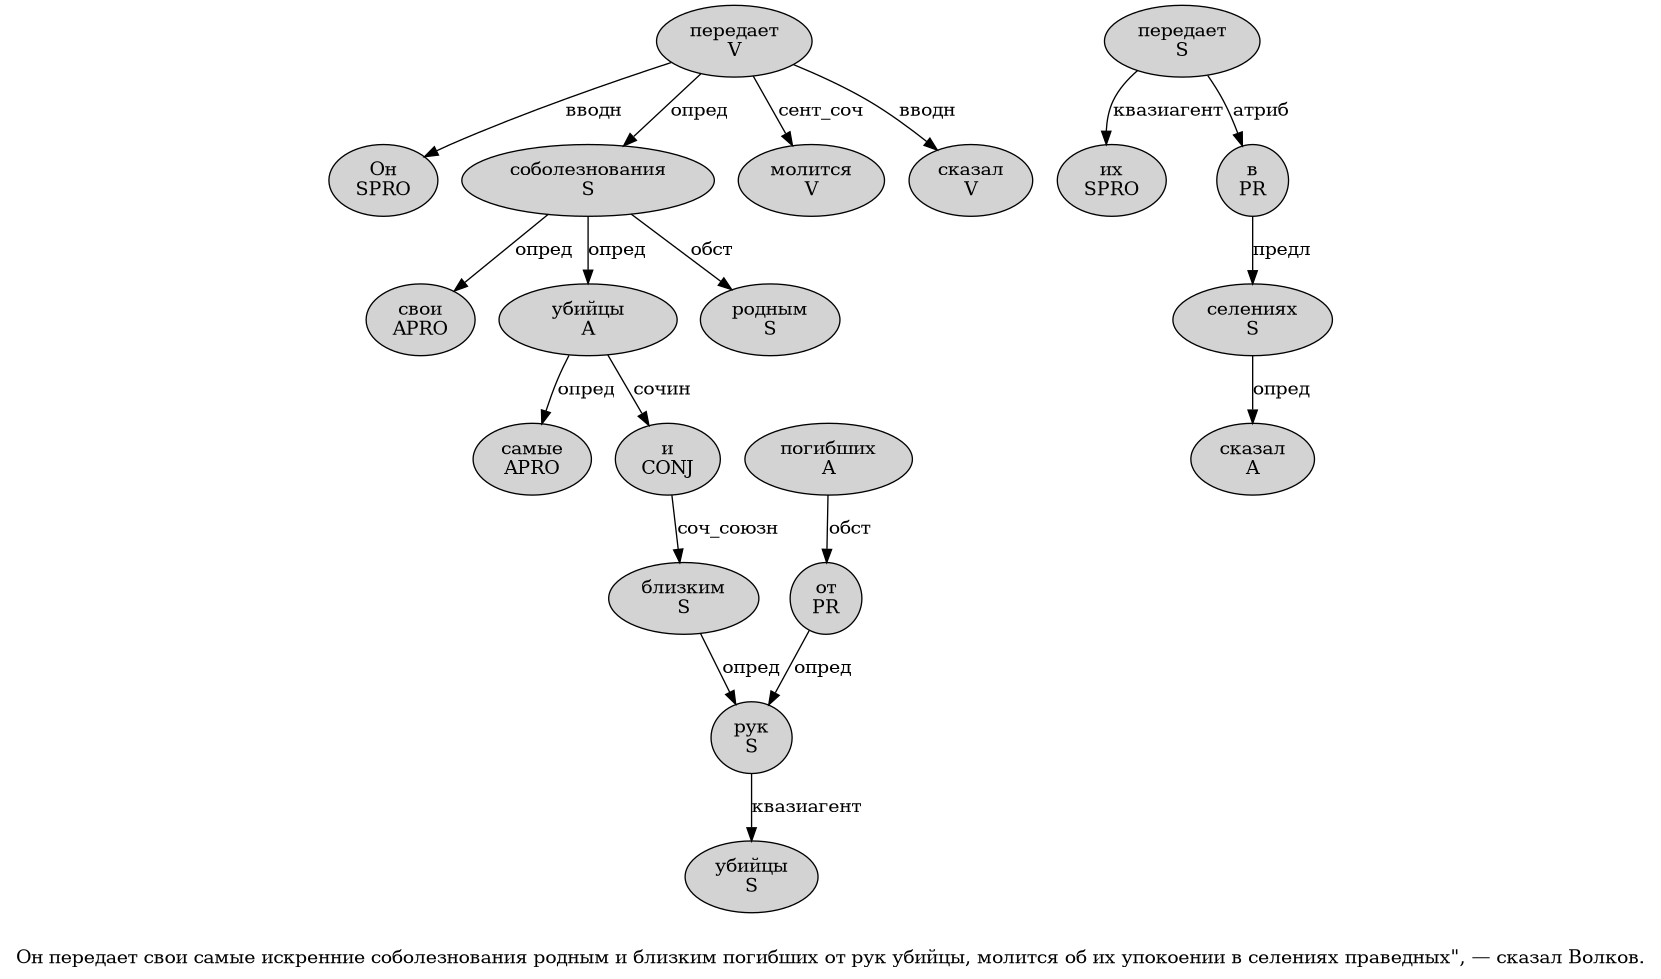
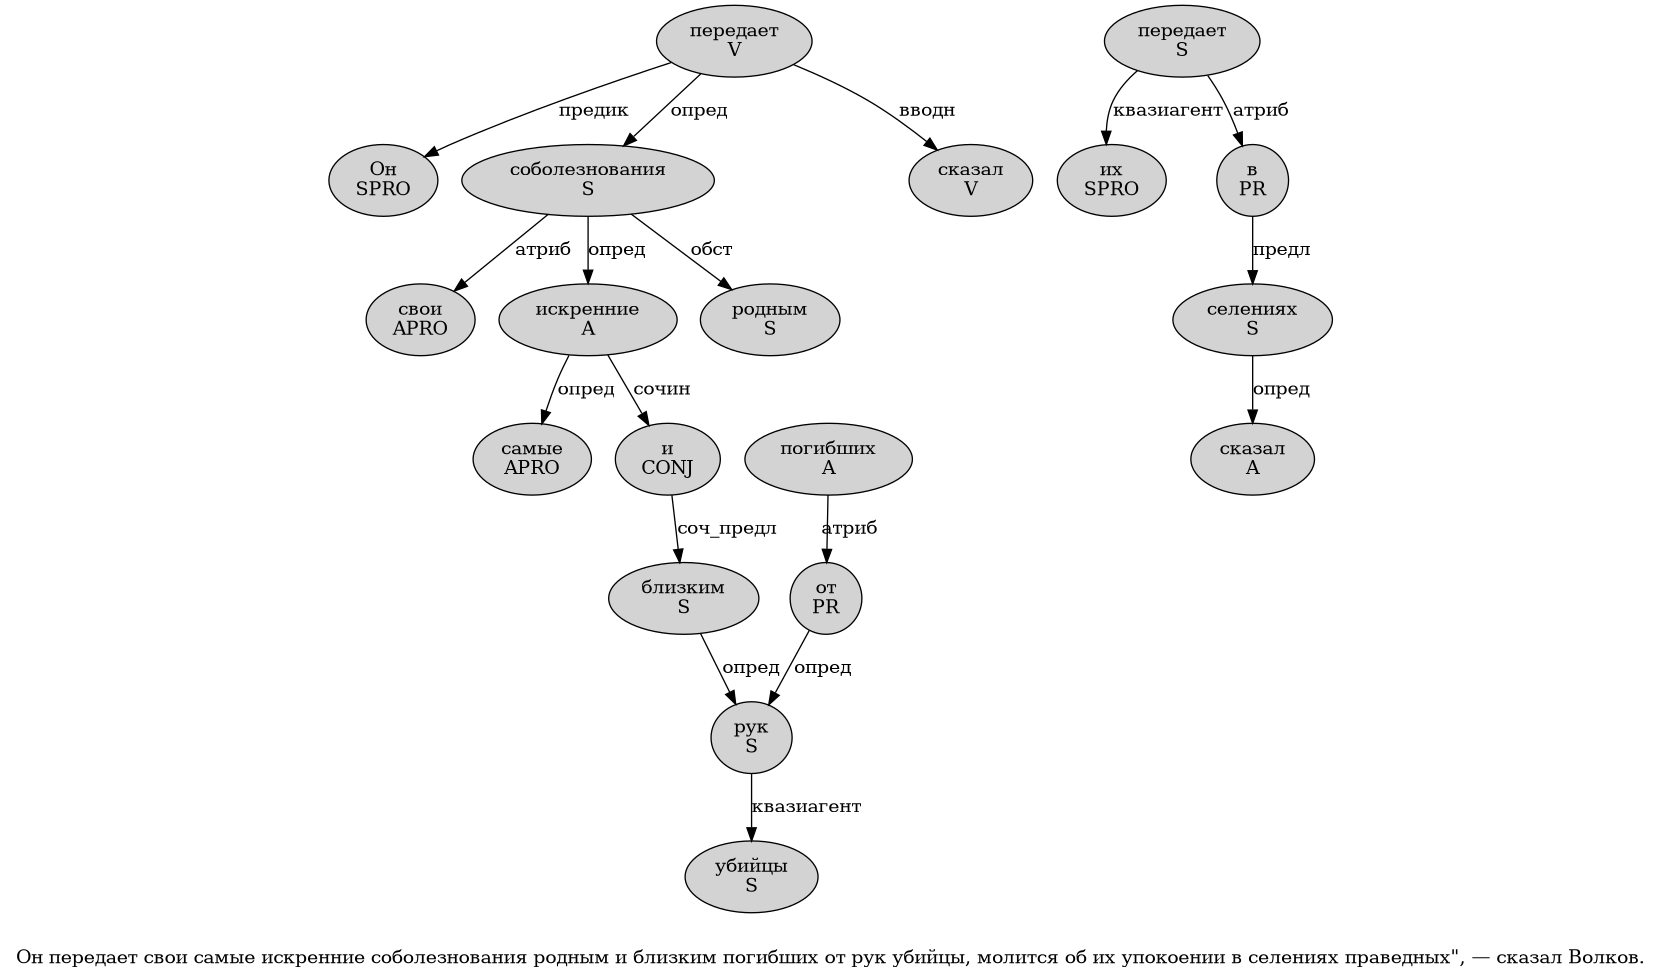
  digraph {
    label="Он передает свои самые искренние соболезнования родным и близким погибших от рук убийцы, молится об их упокоении в селениях праведных\", — сказал Волков."
    node [fillcolor=lightgray penwidth=1 shape=ellipse style=filled]
    n1 [label="Он\nSPRO"]
    n2 [label="передает\nV"]
    n3 [label="соболезнования\nS"]
-   n4 [label="молится\nV"]
    n5 [label="сказал\nV"]
    n6 [label="свои\nAPRO"]
-   n7 [label="убийцы\nA"]
+   n7 [label="искренние\nA"]
    n8 [label="родным\nS"]
    n9 [label="самые\nAPRO"]
    n10 [label="и\nCONJ"]
    n11 [label="близким\nS"]
    n12 [label="рук\nS"]
    n13 [label="погибших\nA"]
    n14 [label="от\nPR"]
    n15 [label="убийцы\nS"]
    n16 [label="передает\nS"]
    n17 [label="их\nSPRO"]
    n18 [label="в\nPR"]
    n19 [label="селениях\nS"]
    n20 [label="сказал\nA"]
-   n2 -> n1 [label="вводн"]
+   n2 -> n1 [label="предик"]
    n2 -> n3 [label="опред"]
-   n2 -> n4 [label="сент_соч"]
    n2 -> n5 [label="вводн"]
-   n3 -> n6 [label="опред"]
+   n3 -> n6 [label="атриб"]
    n3 -> n7 [label="опред"]
    n3 -> n8 [label="обст"]
    n7 -> n9 [label="опред"]
    n7 -> n10 [label="сочин"]
-   n10 -> n11 [label="соч_союзн"]
+   n10 -> n11 [label="соч_предл"]
    n11 -> n12 [label="опред"]
    n12 -> n15 [label="квазиагент"]
-   n13 -> n14 [label="обст"]
+   n13 -> n14 [label="атриб"]
    n14 -> n12 [label="опред"]
    n16 -> n17 [label="квазиагент"]
    n16 -> n18 [label="атриб"]
    n18 -> n19 [label="предл"]
    n19 -> n20 [label="опред"]
  }
